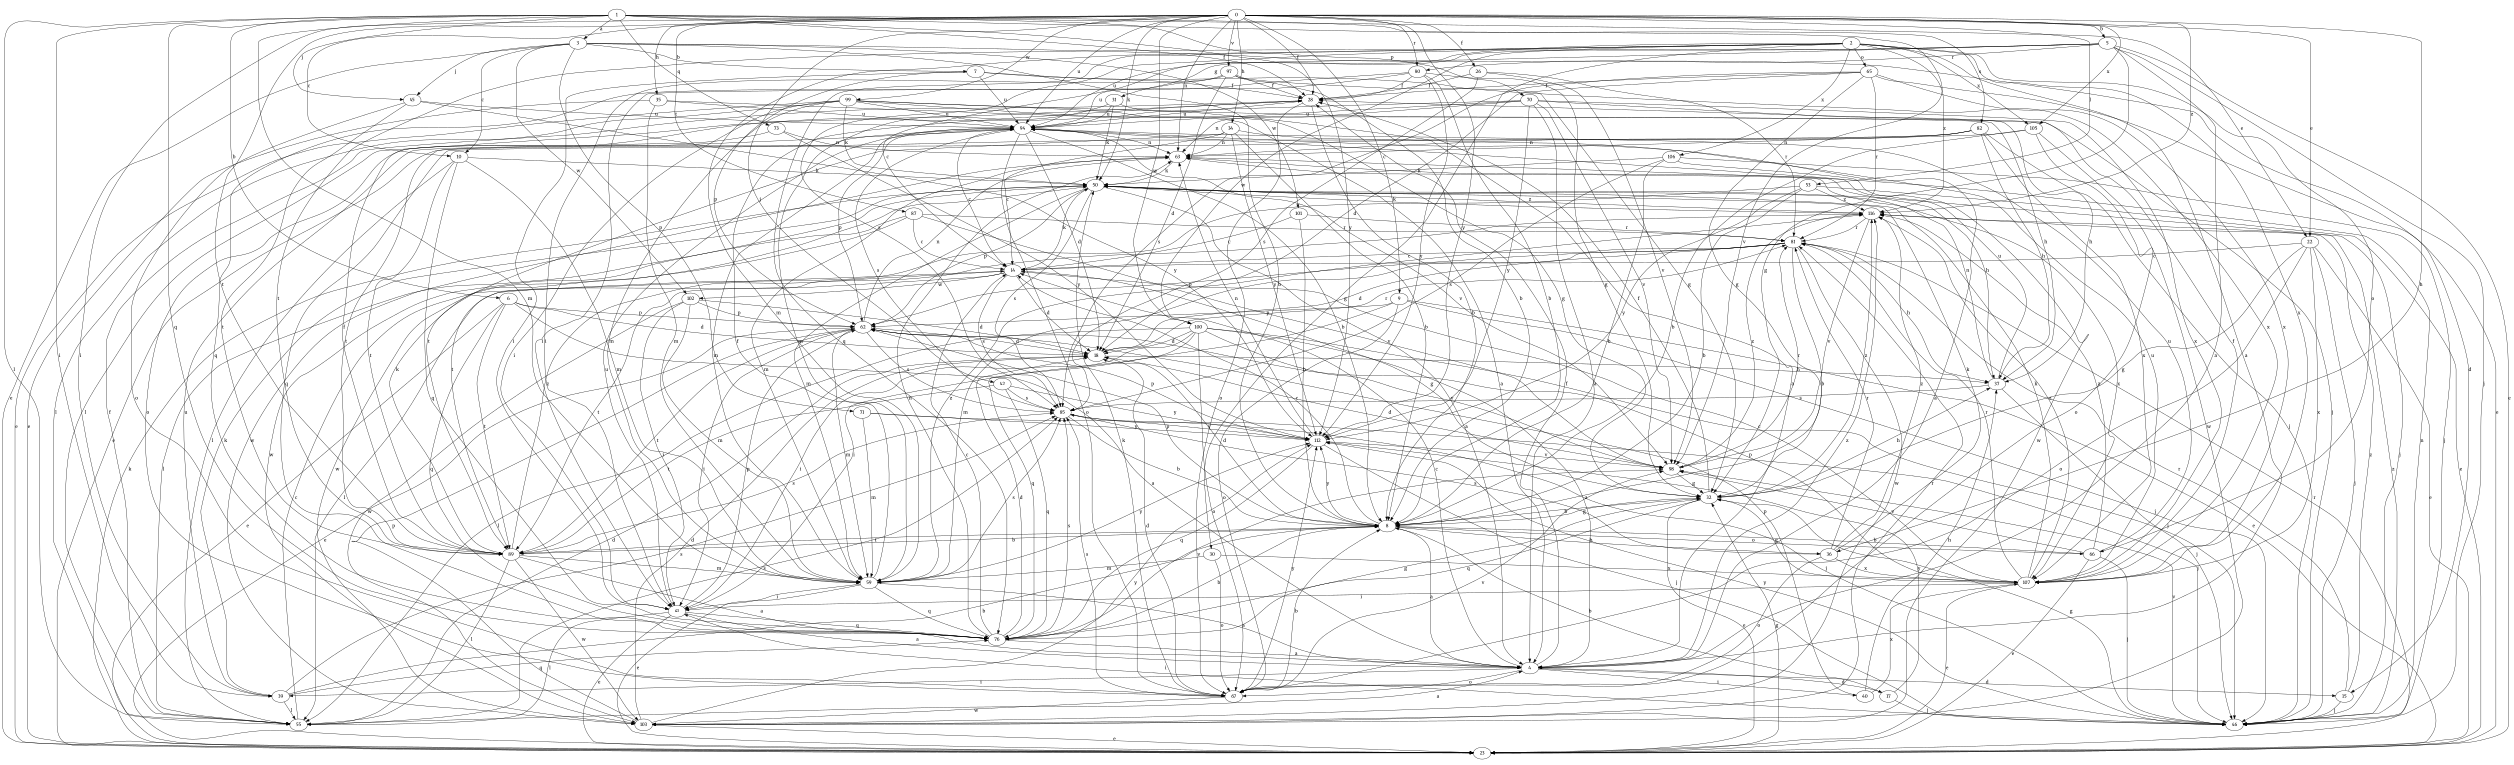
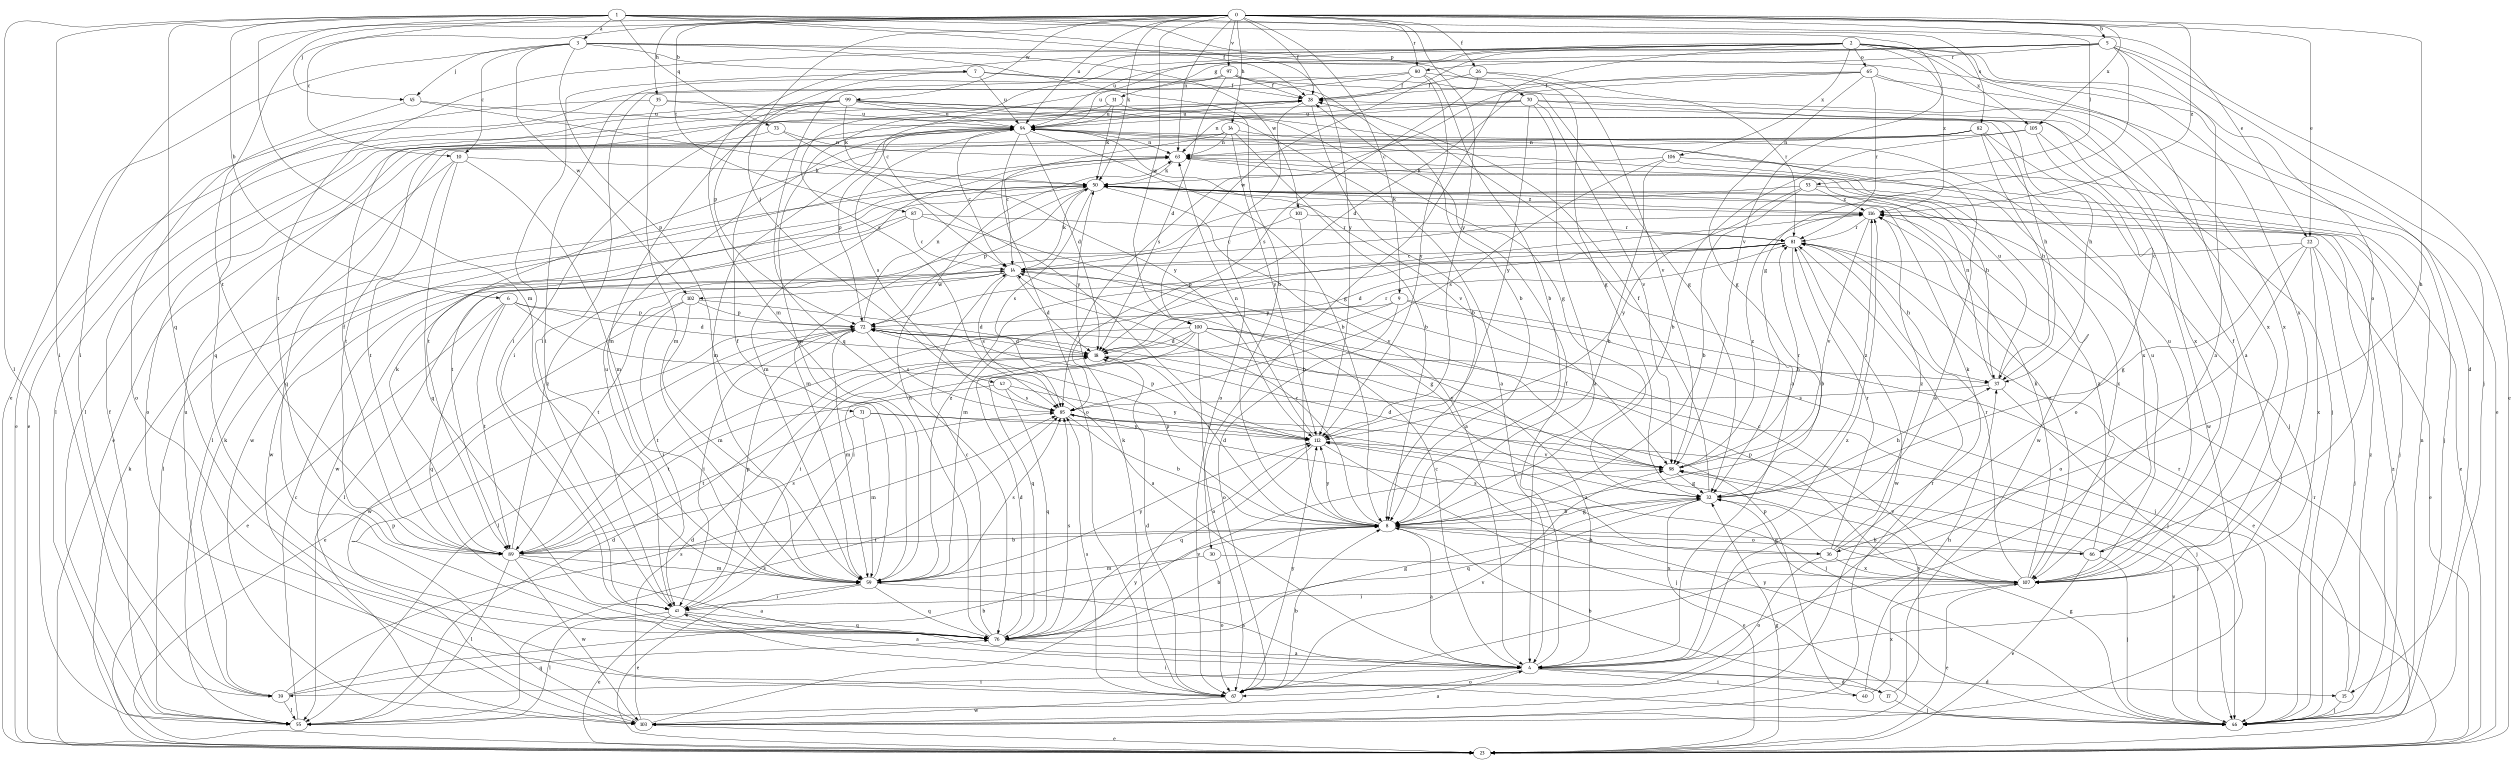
  strict digraph {
    fontname=Merriweather
    node [fontname=Merriweather]
    edge [fontname=Merriweather]
    0
    5
    9
    10
    22
    26
    28
    34
    35
    36
    39
    42
    50
    53
    63
    80
    87
    89
    94
    97
    99
    100
    105
    112
    116
    4
    23
    14
    31
    32
    46
-   72 [label=62]
+   72
    41
    67
    55
    59
    76
    107
    98
    85
    81
    8
    37
    103
    18
    1
    3
    6
    45
    70
    73
    82
    7
    15
    71
    101
    102
    2
    30
    65
    66
    106
    17
    40
    0 -> 5 [label=b]
    0 -> 9 [label=c]
    0 -> 10 [label=c]
    0 -> 22 [label=e]
    0 -> 26 [label=f]
    0 -> 28 [label=f]
    0 -> 34 [label=h]
    0 -> 35 [label=h]
    0 -> 36 [label=h]
    0 -> 39 [label=i]
    0 -> 42 [label=j]
    0 -> 50 [label=k]
    0 -> 53 [label=l]
    0 -> 63 [label=n]
    0 -> 80 [label=r]
    0 -> 87 [label=t]
    0 -> 89 [label=t]
    0 -> 94 [label=u]
    0 -> 97 [label=v]
    0 -> 99 [label=w]
    0 -> 100 [label=w]
    0 -> 105 [label=x]
    0 -> 112 [label=y]
    0 -> 116 [label=z]
    5 -> 80 [label=r]
    5 -> 89 [label=t]
    5 -> 4 [label=a]
    5 -> 23 [label=e]
    5 -> 14 [label=c]
    5 -> 31 [label=g]
    5 -> 32 [label=g]
    5 -> 46 [label=j]
    9 -> 23 [label=e]
    9 -> 46 [label=j]
    9 -> 72 [label=p]
    9 -> 41 [label=i]
    9 -> 67 [label=o]
    10 -> 50 [label=k]
    10 -> 89 [label=t]
    10 -> 55 [label=l]
    10 -> 59 [label=m]
    10 -> 76 [label=q]
    22 -> 23 [label=e]
    22 -> 14 [label=c]
    22 -> 32 [label=g]
    22 -> 46 [label=j]
    22 -> 67 [label=o]
    22 -> 107 [label=x]
    26 -> 28 [label=f]
    26 -> 98 [label=v]
    26 -> 85 [label=s]
    26 -> 81 [label=r]
    28 -> 94 [label=u]
    28 -> 67 [label=o]
    28 -> 8 [label=b]
    34 -> 63 [label=n]
    34 -> 89 [label=t]
    34 -> 112 [label=y]
    34 -> 4 [label=a]
    34 -> 14 [label=c]
    34 -> 8 [label=b]
    35 -> 94 [label=u]
    35 -> 23 [label=e]
    35 -> 59 [label=m]
    35 -> 37 [label=h]
    36 -> 50 [label=k]
    36 -> 116 [label=z]
    36 -> 67 [label=o]
    36 -> 107 [label=x]
    36 -> 85 [label=s]
    36 -> 81 [label=r]
    39 -> 50 [label=k]
    39 -> 94 [label=u]
    39 -> 55 [label=l]
    39 -> 76 [label=q]
    39 -> 85 [label=s]
    39 -> 8 [label=b]
    42 -> 89 [label=t]
    42 -> 112 [label=y]
    42 -> 76 [label=q]
    42 -> 85 [label=s]
    50 -> 116 [label=z]
    50 -> 4 [label=a]
    50 -> 46 [label=j]
    50 -> 72 [label=p]
    50 -> 59 [label=m]
    50 -> 107 [label=x]
    50 -> 85 [label=s]
    50 -> 103 [label=w]
    53 -> 89 [label=t]
    53 -> 112 [label=y]
    53 -> 116 [label=z]
    53 -> 23 [label=e]
    53 -> 8 [label=b]
    63 -> 50 [label=k]
    63 -> 59 [label=m]
    63 -> 37 [label=h]
    63 -> 103 [label=w]
    80 -> 28 [label=f]
    80 -> 112 [label=y]
    80 -> 32 [label=g]
    80 -> 41 [label=i]
    80 -> 76 [label=q]
    80 -> 8 [label=b]
    87 -> 14 [label=c]
    87 -> 55 [label=l]
    87 -> 98 [label=v]
    87 -> 81 [label=r]
    87 -> 103 [label=w]
    89 -> 28 [label=f]
    89 -> 50 [label=k]
    89 -> 116 [label=z]
    89 -> 4 [label=a]
    89 -> 55 [label=l]
    89 -> 59 [label=m]
    89 -> 85 [label=s]
    89 -> 8 [label=b]
    89 -> 103 [label=w]
    94 -> 63 [label=n]
    94 -> 89 [label=t]
    94 -> 14 [label=c]
    94 -> 72 [label=p]
    94 -> 67 [label=o]
    94 -> 59 [label=m]
    94 -> 98 [label=v]
    94 -> 85 [label=s]
    94 -> 8 [label=b]
    94 -> 18 [label=d]
    97 -> 28 [label=f]
    97 -> 94 [label=u]
    97 -> 32 [label=g]
    97 -> 41 [label=i]
    97 -> 8 [label=b]
    97 -> 18 [label=d]
    99 -> 50 [label=k]
    99 -> 94 [label=u]
    99 -> 4 [label=a]
    99 -> 23 [label=e]
    99 -> 32 [label=g]
    99 -> 46 [label=j]
    99 -> 41 [label=i]
    99 -> 55 [label=l]
    99 -> 59 [label=m]
    100 -> 4 [label=a]
    100 -> 46 [label=j]
    100 -> 41 [label=i]
    100 -> 67 [label=o]
    100 -> 55 [label=l]
    100 -> 76 [label=q]
    100 -> 98 [label=v]
    100 -> 18 [label=d]
    105 -> 63 [label=n]
    105 -> 67 [label=o]
    105 -> 8 [label=b]
    105 -> 103 [label=w]
    112 -> 63 [label=n]
    112 -> 46 [label=j]
    112 -> 72 [label=p]
    112 -> 76 [label=q]
    112 -> 98 [label=v]
    116 -> 50 [label=k]
    116 -> 98 [label=v]
    116 -> 81 [label=r]
    4 -> 28 [label=f]
    4 -> 39 [label=i]
    4 -> 116 [label=z]
    4 -> 14 [label=c]
    4 -> 67 [label=o]
    4 -> 15 [label=d]
    4 -> 17 [label=d]
    4 -> 40 [label=i]
    23 -> 50 [label=k]
    23 -> 32 [label=g]
    23 -> 81 [label=r]
    14 -> 50 [label=k]
    14 -> 89 [label=t]
    14 -> 32 [label=g]
    14 -> 55 [label=l]
    14 -> 85 [label=s]
    14 -> 18 [label=d]
    14 -> 102 [label=w]
    31 -> 50 [label=k]
    31 -> 94 [label=u]
    31 -> 4 [label=a]
    31 -> 59 [label=m]
    32 -> 28 [label=f]
    32 -> 116 [label=z]
    32 -> 23 [label=e]
    32 -> 76 [label=q]
    32 -> 8 [label=b]
    32 -> 37 [label=h]
    46 -> 63 [label=n]
    46 -> 112 [label=y]
    46 -> 116 [label=z]
    46 -> 32 [label=g]
    46 -> 41 [label=i]
    46 -> 98 [label=v]
    72 -> 63 [label=n]
    72 -> 89 [label=t]
    72 -> 23 [label=e]
    72 -> 41 [label=i]
    72 -> 59 [label=m]
    72 -> 85 [label=s]
    72 -> 18 [label=d]
    41 -> 94 [label=u]
    41 -> 4 [label=a]
    41 -> 23 [label=e]
    41 -> 72 [label=p]
    41 -> 55 [label=l]
    41 -> 76 [label=q]
    67 -> 50 [label=k]
    67 -> 112 [label=y]
    67 -> 98 [label=v]
    67 -> 85 [label=s]
    67 -> 8 [label=b]
    67 -> 103 [label=w]
    67 -> 18 [label=d]
    55 -> 28 [label=f]
    55 -> 4 [label=a]
    55 -> 14 [label=c]
    55 -> 85 [label=s]
    55 -> 18 [label=d]
    59 -> 28 [label=f]
    59 -> 112 [label=y]
    59 -> 116 [label=z]
    59 -> 4 [label=a]
    59 -> 23 [label=e]
    59 -> 41 [label=i]
    59 -> 76 [label=q]
    59 -> 85 [label=s]
    76 -> 63 [label=n]
    76 -> 4 [label=a]
    76 -> 14 [label=c]
    76 -> 32 [label=g]
    76 -> 98 [label=v]
    76 -> 85 [label=s]
    76 -> 8 [label=b]
    76 -> 18 [label=d]
    107 -> 28 [label=f]
    107 -> 50 [label=k]
    107 -> 94 [label=u]
    107 -> 116 [label=z]
    107 -> 23 [label=e]
    107 -> 14 [label=c]
    107 -> 32 [label=g]
    107 -> 72 [label=p]
    107 -> 41 [label=i]
    107 -> 81 [label=r]
    98 -> 116 [label=z]
    98 -> 32 [label=g]
    98 -> 81 [label=r]
    98 -> 18 [label=d]
    85 -> 112 [label=y]
    85 -> 46 [label=j]
    85 -> 8 [label=b]
    81 -> 14 [label=c]
    81 -> 72 [label=p]
    81 -> 59 [label=m]
    81 -> 8 [label=b]
    81 -> 37 [label=h]
    81 -> 103 [label=w]
    81 -> 18 [label=d]
    8 -> 36 [label=h]
    8 -> 89 [label=t]
    8 -> 112 [label=y]
    8 -> 4 [label=a]
    8 -> 14 [label=c]
    8 -> 32 [label=g]
    8 -> 72 [label=p]
    8 -> 18 [label=d]
    8 -> 66 [label=o]
    37 -> 63 [label=n]
    37 -> 94 [label=u]
    37 -> 46 [label=j]
    37 -> 85 [label=s]
    103 -> 112 [label=y]
    103 -> 23 [label=e]
    103 -> 72 [label=p]
    103 -> 81 [label=r]
    103 -> 18 [label=d]
    18 -> 81 [label=r]
    18 -> 37 [label=h]
    1 -> 22 [label=e]
    1 -> 28 [label=f]
    1 -> 39 [label=i]
    1 -> 112 [label=y]
    1 -> 55 [label=l]
    1 -> 59 [label=m]
    1 -> 76 [label=q]
    1 -> 98 [label=v]
    1 -> 3 [label=a]
    1 -> 6 [label=b]
    1 -> 45 [label=j]
    1 -> 70 [label=p]
    1 -> 73 [label=q]
    1 -> 82 [label=s]
    3 -> 10 [label=c]
    3 -> 23 [label=e]
    3 -> 8 [label=b]
    3 -> 45 [label=j]
    3 -> 7 [label=b]
    3 -> 15 [label=d]
    3 -> 71 [label=p]
    3 -> 101 [label=w]
    3 -> 102 [label=w]
    6 -> 89 [label=t]
    6 -> 4 [label=a]
    6 -> 23 [label=e]
    6 -> 72 [label=p]
    6 -> 76 [label=q]
    6 -> 18 [label=d]
    45 -> 94 [label=u]
    45 -> 112 [label=y]
    45 -> 67 [label=o]
    70 -> 63 [label=n]
    70 -> 94 [label=u]
    70 -> 112 [label=y]
    70 -> 4 [label=a]
    70 -> 55 [label=l]
    70 -> 107 [label=x]
    70 -> 98 [label=v]
    70 -> 37 [label=h]
    73 -> 63 [label=n]
    73 -> 112 [label=y]
    73 -> 67 [label=o]
    82 -> 63 [label=n]
    82 -> 23 [label=e]
    82 -> 46 [label=j]
    82 -> 76 [label=q]
    82 -> 107 [label=x]
    82 -> 37 [label=h]
    7 -> 28 [label=f]
    7 -> 94 [label=u]
    7 -> 72 [label=p]
    7 -> 41 [label=i]
    7 -> 107 [label=x]
    15 -> 116 [label=z]
    15 -> 46 [label=j]
    15 -> 81 [label=r]
-   45 -> 89 [label=t]
+   71 -> 89 [label=t]
    71 -> 112 [label=y]
    71 -> 46 [label=j]
    71 -> 59 [label=m]
    101 -> 14 [label=c]
    101 -> 81 [label=r]
    101 -> 8 [label=b]
    102 -> 72 [label=p]
    102 -> 41 [label=i]
    102 -> 59 [label=m]
    102 -> 103 [label=w]
    102 -> 18 [label=d]
    2 -> 94 [label=u]
    2 -> 100 [label=w]
    2 -> 105 [label=x]
    2 -> 116 [label=z]
    2 -> 4 [label=a]
    2 -> 59 [label=m]
    2 -> 76 [label=q]
    2 -> 107 [label=x]
    2 -> 85 [label=s]
    2 -> 30 [label=g]
    2 -> 65 [label=o]
    2 -> 66 [label=o]
    2 -> 106 [label=x]
    30 -> 67 [label=o]
    30 -> 59 [label=m]
    30 -> 107 [label=x]
    65 -> 28 [label=f]
    65 -> 23 [label=e]
    65 -> 32 [label=g]
    65 -> 107 [label=x]
    65 -> 85 [label=s]
    65 -> 81 [label=r]
    65 -> 18 [label=d]
    66 -> 94 [label=u]
    66 -> 116 [label=z]
    66 -> 23 [label=e]
    66 -> 46 [label=j]
    66 -> 98 [label=v]
    66 -> 8 [label=b]
    106 -> 50 [label=k]
    106 -> 46 [label=j]
    106 -> 85 [label=s]
    106 -> 8 [label=b]
    106 -> 103 [label=w]
    17 -> 112 [label=y]
    17 -> 46 [label=j]
    17 -> 8 [label=b]
    40 -> 72 [label=p]
    40 -> 107 [label=x]
    40 -> 37 [label=h]
  }
